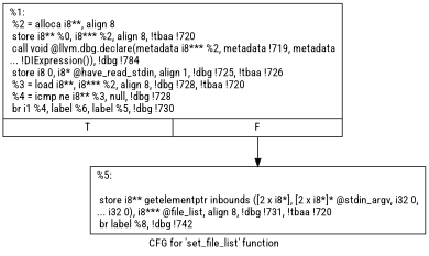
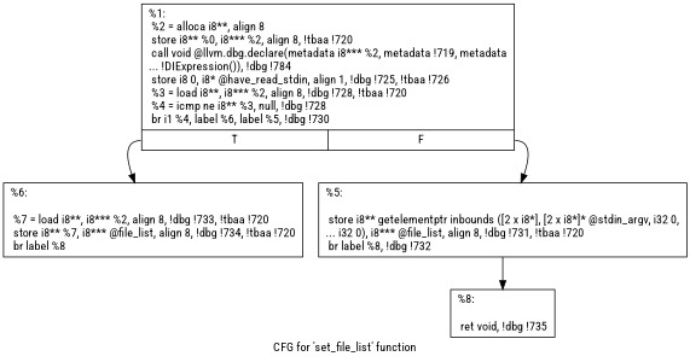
  digraph {
    fontname="Roboto Condensed"
    label="CFG for 'set_file_list' function"
    node [fontname="Roboto Condensed" shape=record]
    edge [fontname="Roboto Condensed"]
    n1 [label="{%1:\l  %2 = alloca i8**, align 8\l  store i8** %0, i8*** %2, align 8, !tbaa !720\l  call void @llvm.dbg.declare(metadata i8*** %2, metadata !719, metadata\l... !DIExpression()), !dbg !784\l  store i8 0, i8* @have_read_stdin, align 1, !dbg !725, !tbaa !726\l  %3 = load i8**, i8*** %2, align 8, !dbg !728, !tbaa !720\l  %4 = icmp ne i8** %3, null, !dbg !728\l  br i1 %4, label %6, label %5, !dbg !730\l|{<s0>T|<s1>F}}"]
-   n3 [label="{%5:\l\l  store i8** getelementptr inbounds ([2 x i8*], [2 x i8*]* @stdin_argv, i32 0,\l... i32 0), i8*** @file_list, align 8, !dbg !731, !tbaa !720\l  br label %8, !dbg !742\l}"]
+   n2 [label="{%6:\l\l  %7 = load i8**, i8*** %2, align 8, !dbg !733, !tbaa !720\l  store i8** %7, i8*** @file_list, align 8, !dbg !734, !tbaa !720\l  br label %8\l}"]
+   n3 [label="{%5:\l\l  store i8** getelementptr inbounds ([2 x i8*], [2 x i8*]* @stdin_argv, i32 0,\l... i32 0), i8*** @file_list, align 8, !dbg !731, !tbaa !720\l  br label %8, !dbg !732\l}"]
+   n4 [label="{%8:\l\l  ret void, !dbg !735\l}"]
+   n1 -> n2 [tailport=s0]
    n1 -> n3 [tailport=s1]
+   n3 -> n4
  }
